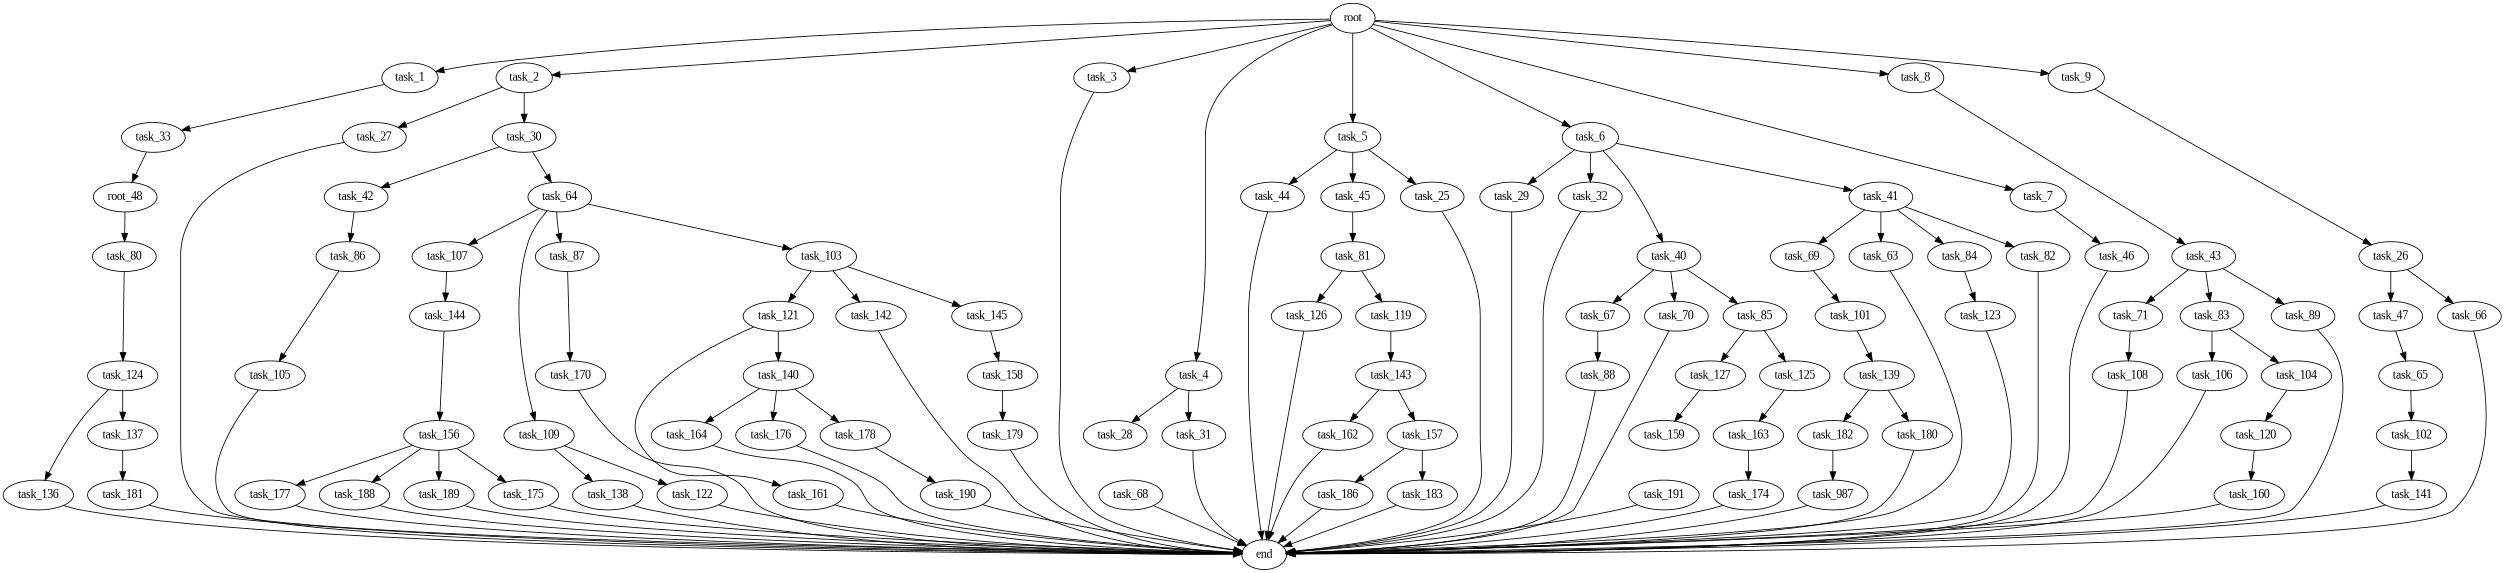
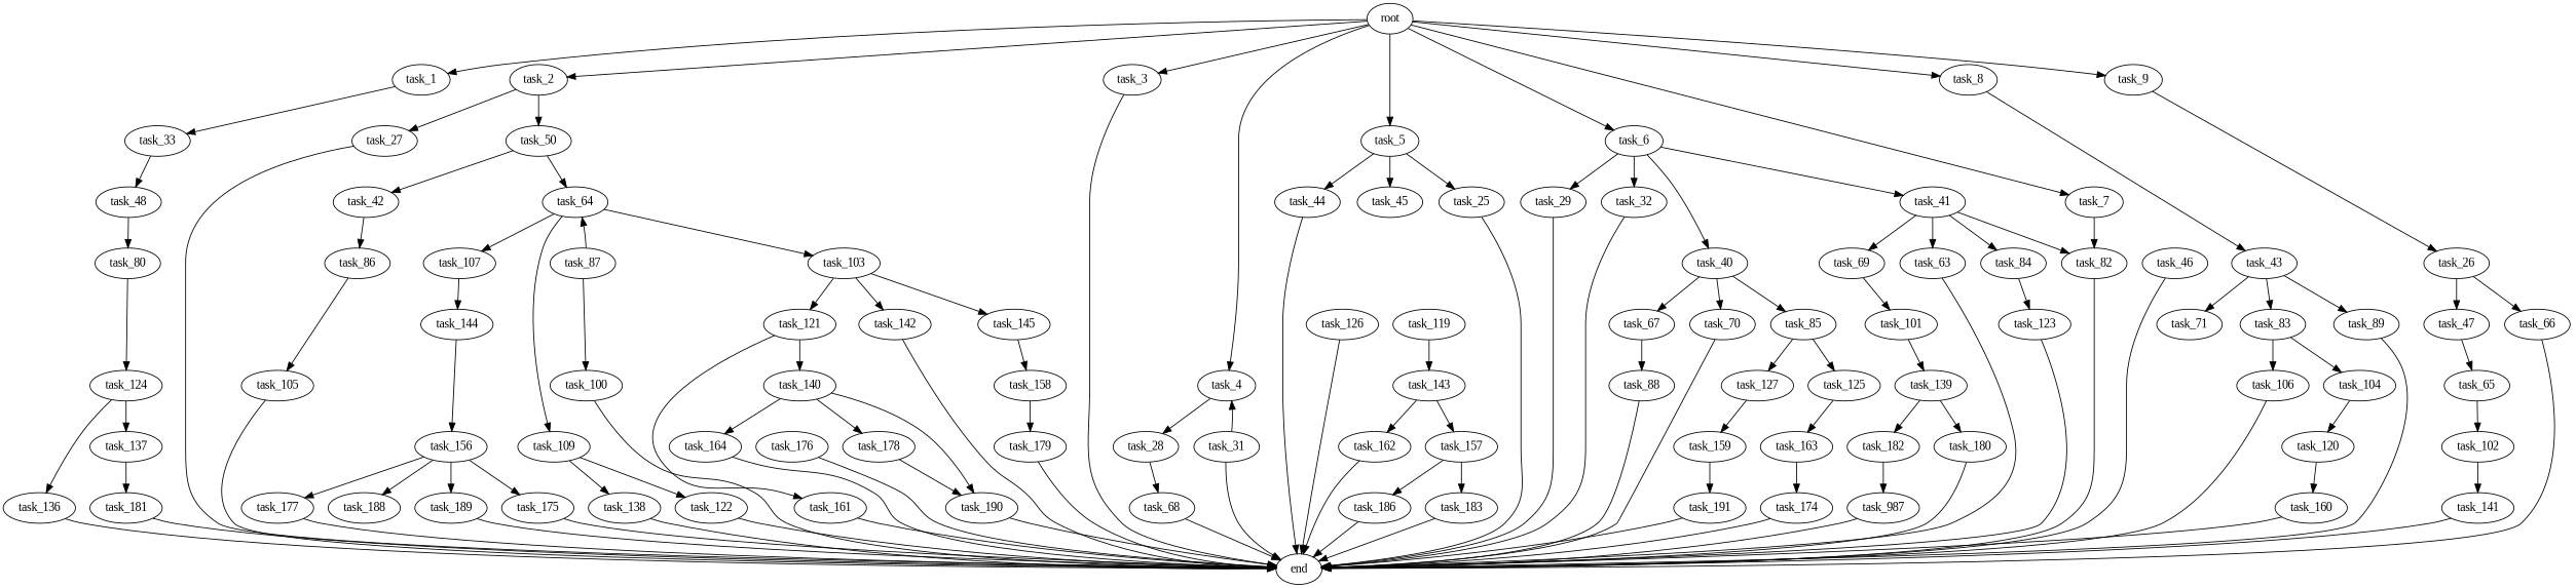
  digraph {
    fontname="Liberation Serif"
    node [fontname="Liberation Serif"]
    edge [fontname="Liberation Serif"]
    root
    task_1
    task_2
    task_3
    task_4
    task_5
    task_6
    task_7
    task_8
    task_9
    task_33
    task_27
-   task_30
+   task_30 [label=task_50]
    end
    task_28
    task_31
    task_25
    task_44
    task_45
    task_29
    task_32
    task_40
    task_41
    task_46
    task_43
    task_26
-   task_48 [label=root_48]
+   task_48
    task_42
    task_64
    task_68
-   task_81
    task_67
    task_70
    task_85
    task_63
    task_69
    task_82
    task_84
    task_71
    task_83
    task_89
    task_47
    task_66
    task_65
    task_86
    task_87
    task_103
    task_107
    task_109
    task_80
    task_88
    task_125
    task_127
    task_101
    task_123
    task_105
-   task_108
    task_104
    task_106
    task_119
    task_126
    task_102
    task_124
-   task_100 [label=task_170]
+   task_100
    task_121
    task_142
    task_145
    task_144
    task_122
    task_138
    task_141
    task_139
    task_136
    task_137
    task_143
    task_120
    task_163
    task_159
    task_180
    task_182
    task_140
    task_161
    task_158
    task_160
    task_156
    task_157
    task_162
    task_164
    task_176
    task_178
    task_181
    task_174
    task_191
    n94 [label=task_987]
    task_190
    task_183
    task_186
    task_175
    task_177
    task_188
    task_189
    task_179
    root -> task_1
    root -> task_2
    root -> task_3
    root -> task_4
    root -> task_5
    root -> task_6
    root -> task_7
    root -> task_8
    root -> task_9
    task_1 -> task_33
    task_2 -> task_27
    task_2 -> task_30
    task_3 -> end
    task_4 -> task_28
-   task_4 -> task_31
+   task_31 -> task_4
    task_5 -> task_25
    task_5 -> task_44
    task_5 -> task_45
    task_6 -> task_29
    task_6 -> task_32
    task_6 -> task_40
    task_6 -> task_41
-   task_7 -> task_46
+   task_7 -> task_82
    task_8 -> task_43
    task_9 -> task_26
    task_33 -> task_48
    task_27 -> end
    task_30 -> task_42
    task_30 -> task_64
+   task_28 -> task_68
    task_31 -> end
    task_25 -> end
    task_44 -> end
-   task_45 -> task_81
    task_29 -> end
    task_32 -> end
    task_40 -> task_67
    task_40 -> task_70
    task_40 -> task_85
    task_41 -> task_63
    task_41 -> task_69
    task_41 -> task_82
    task_41 -> task_84
    task_46 -> end
    task_43 -> task_71
    task_43 -> task_83
    task_43 -> task_89
    task_26 -> task_47
    task_26 -> task_66
    task_48 -> task_80
    task_42 -> task_86
-   task_64 -> task_87
+   task_87 -> task_64
    task_64 -> task_103
    task_64 -> task_107
    task_64 -> task_109
    task_68 -> end
-   task_81 -> task_119
-   task_81 -> task_126
    task_67 -> task_88
    task_70 -> end
    task_85 -> task_125
    task_85 -> task_127
    task_63 -> end
    task_69 -> task_101
    task_82 -> end
    task_84 -> task_123
-   task_71 -> task_108
    task_83 -> task_104
    task_83 -> task_106
    task_89 -> end
    task_47 -> task_65
    task_66 -> end
    task_65 -> task_102
    task_86 -> task_105
    task_87 -> task_100
    task_103 -> task_121
    task_103 -> task_142
    task_103 -> task_145
    task_107 -> task_144
    task_109 -> task_122
    task_109 -> task_138
    task_80 -> task_124
    task_88 -> end
    task_125 -> task_163
    task_127 -> task_159
    task_101 -> task_139
    task_123 -> end
    task_105 -> end
-   task_108 -> end
    task_104 -> task_120
    task_106 -> end
    task_119 -> task_143
    task_126 -> end
    task_102 -> task_141
    task_124 -> task_136
    task_124 -> task_137
    task_100 -> end
    task_121 -> task_140
    task_121 -> task_161
    task_142 -> end
    task_145 -> task_158
    task_144 -> task_156
    task_122 -> end
    task_138 -> end
    task_141 -> end
    task_139 -> task_180
    task_139 -> task_182
    task_136 -> end
    task_137 -> task_181
    task_143 -> task_157
    task_143 -> task_162
    task_120 -> task_160
    task_163 -> task_174
+   task_159 -> task_191
    task_180 -> end
    task_182 -> n94
    task_140 -> task_164
-   task_140 -> task_176
+   task_140 -> task_190
    task_140 -> task_178
    task_161 -> end
    task_158 -> task_179
    task_160 -> end
    task_156 -> task_175
    task_156 -> task_177
    task_156 -> task_188
    task_156 -> task_189
    task_157 -> task_183
    task_157 -> task_186
    task_162 -> end
    task_164 -> end
    task_176 -> end
    task_178 -> task_190
    task_181 -> end
    task_174 -> end
    task_191 -> end
    n94 -> end
    task_190 -> end
    task_183 -> end
    task_186 -> end
    task_175 -> end
    task_177 -> end
-   task_188 -> end
    task_189 -> end
    task_179 -> end
  }
